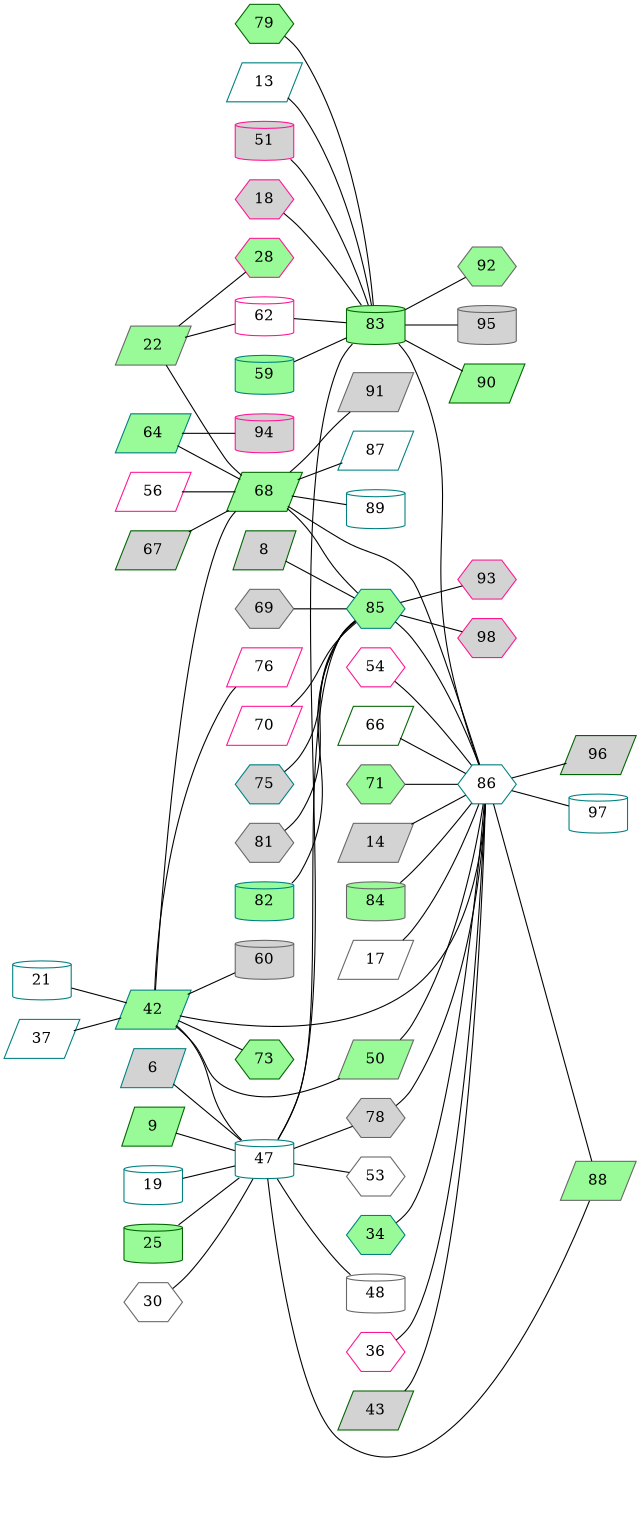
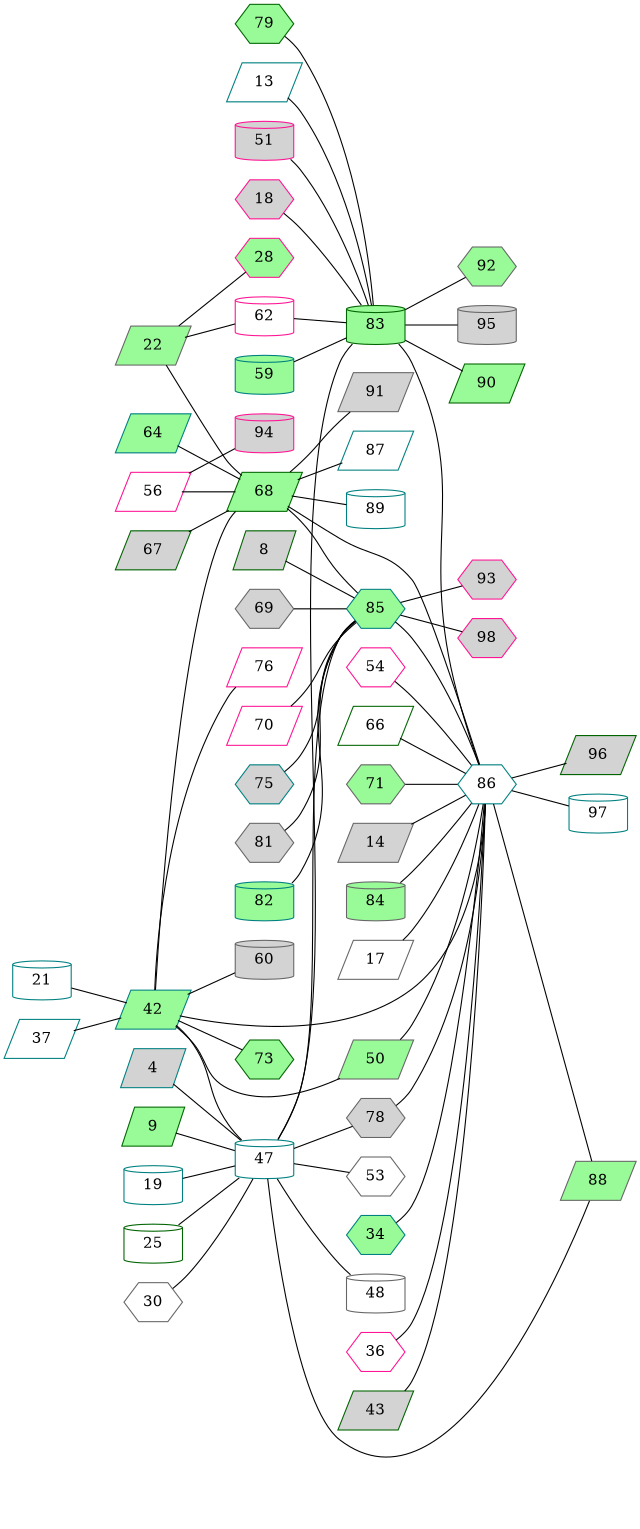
  graph {
    rankdir=LR
    node [color=teal fillcolor=white shape=parallelogram style=filled]
    47 [shape=cylinder super="+15"]
    85 [fillcolor=palegreen shape=hexagon super="+14"]
    83 [color=darkgreen fillcolor=palegreen shape=cylinder super="+80+45+57+22"]
    48 [color=gray40 shape=cylinder]
    53 [color=gray40 shape=hexagon]
    78 [color=gray40 fillcolor=lightgrey shape=hexagon super="+38"]
    88 [color=gray40 fillcolor=palegreen super="+16+46+63"]
-   4 [fillcolor=lightgrey label=6]
+   4 [fillcolor=lightgrey]
    86 [shape=hexagon super="+10+77+72"]
    93 [color=deeppink fillcolor=lightgrey shape=hexagon]
    98 [color=deeppink fillcolor=lightgrey shape=hexagon]
    8 [color=darkgreen fillcolor=lightgrey]
    9 [color=darkgreen fillcolor=palegreen]
    90 [color=darkgreen fillcolor=palegreen]
    92 [color=gray40 fillcolor=palegreen shape=hexagon]
    95 [color=gray40 fillcolor=lightgrey shape=cylinder]
    13
    96 [color=darkgreen fillcolor=lightgrey]
    97 [shape=cylinder]
    17 [color=gray40]
    19 [shape=cylinder]
    42 [fillcolor=palegreen super="+3"]
    68 [color=darkgreen fillcolor=palegreen super="+5+32+44"]
    50 [color=gray40 fillcolor=palegreen super="+29"]
    60 [color=gray40 fillcolor=lightgrey shape=cylinder]
    73 [color=darkgreen fillcolor=palegreen shape=hexagon]
    76 [color=deeppink]
    21 [shape=cylinder]
    n29 [color=gray40 fillcolor=palegreen label=22]
    28 [color=deeppink fillcolor=palegreen shape=hexagon]
    62 [color=deeppink shape=cylinder]
    87
    89 [shape=cylinder]
    91 [color=gray40 fillcolor=lightgrey]
-   25 [color=darkgreen fillcolor=palegreen shape=cylinder]
+   25 [color=darkgreen shape=cylinder]
    30 [color=gray40 shape=hexagon]
    34 [fillcolor=palegreen shape=hexagon]
    36 [color=deeppink shape=hexagon]
    37
    43 [color=darkgreen fillcolor=lightgrey]
    51 [color=deeppink fillcolor=lightgrey shape=cylinder]
    54 [color=deeppink shape=hexagon]
    56 [color=deeppink]
    n44 [color=deeppink fillcolor=lightgrey label=18 shape=hexagon super="+55"]
    59 [fillcolor=palegreen shape=cylinder]
    64 [fillcolor=palegreen]
    94 [color=deeppink fillcolor=lightgrey shape=cylinder]
    66 [color=darkgreen]
    67 [color=darkgreen fillcolor=lightgrey]
    69 [color=gray40 fillcolor=lightgrey shape=hexagon]
    70 [color=deeppink]
    71 [color=gray40 fillcolor=palegreen shape=hexagon super="+41"]
    n53 [color=gray40 fillcolor=lightgrey label=14]
    75 [fillcolor=lightgrey shape=hexagon super="+49"]
    79 [color=darkgreen fillcolor=palegreen shape=hexagon]
    81 [color=gray40 fillcolor=lightgrey shape=hexagon]
    82 [fillcolor=palegreen shape=cylinder]
    84 [color=gray40 fillcolor=palegreen shape=cylinder super="+26"]
    47 -- 85 [weight=3]
    47 -- 83 [weight=2]
    47 -- 48
    47 -- 53
    47 -- 78
    47 -- 88
    85 -- 86 [weight=5]
    85 -- 93
    85 -- 98
    83 -- 86 [weight=2]
    83 -- 90
    83 -- 92
    83 -- 95
    78 -- 86
    4 -- 47
    86 -- 88
    86 -- 96
    86 -- 97
    8 -- 85
    9 -- 47
    13 -- 83
    17 -- 86
    19 -- 47
    42 -- 47 [weight=3]
    42 -- 86
    42 -- 68 [weight=2]
    42 -- 50
    42 -- 60
    42 -- 73
    42 -- 76
    68 -- 85 [weight=5]
    68 -- 86
    68 -- 87
    68 -- 89
    68 -- 91
    50 -- 86
    21 -- 42
    n29 -- 68 [weight=2]
    n29 -- 28
    n29 -- 62
    62 -- 83
    25 -- 47
    30 -- 47
    34 -- 86
    36 -- 86
    37 -- 42
    43 -- 86
    51 -- 83
    54 -- 86
    56 -- 68
    n44 -- 83
    59 -- 83
    64 -- 68
-   64 -- 94
+   56 -- 94
    66 -- 86
    67 -- 68
    69 -- 85
    70 -- 85
    71 -- 86
    n53 -- 86
    75 -- 85
    79 -- 83
    81 -- 85
    82 -- 85
    84 -- 86
  }
